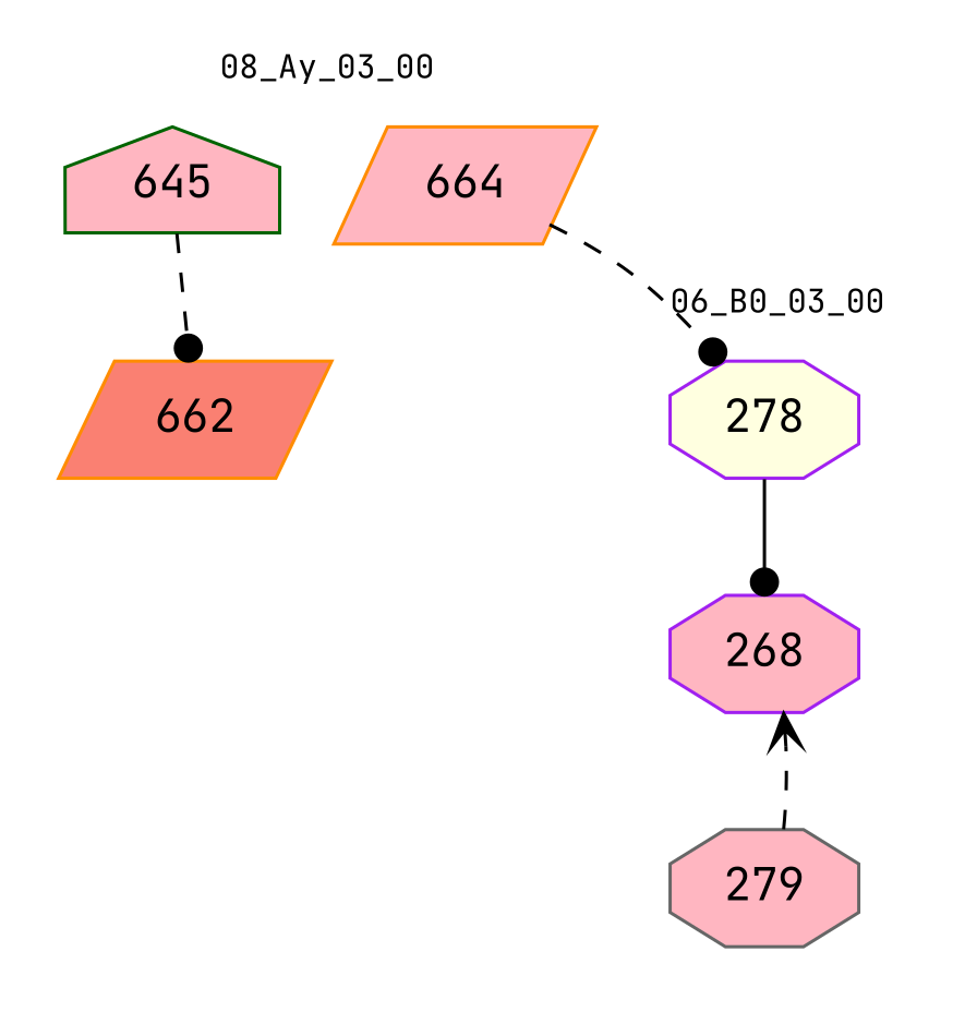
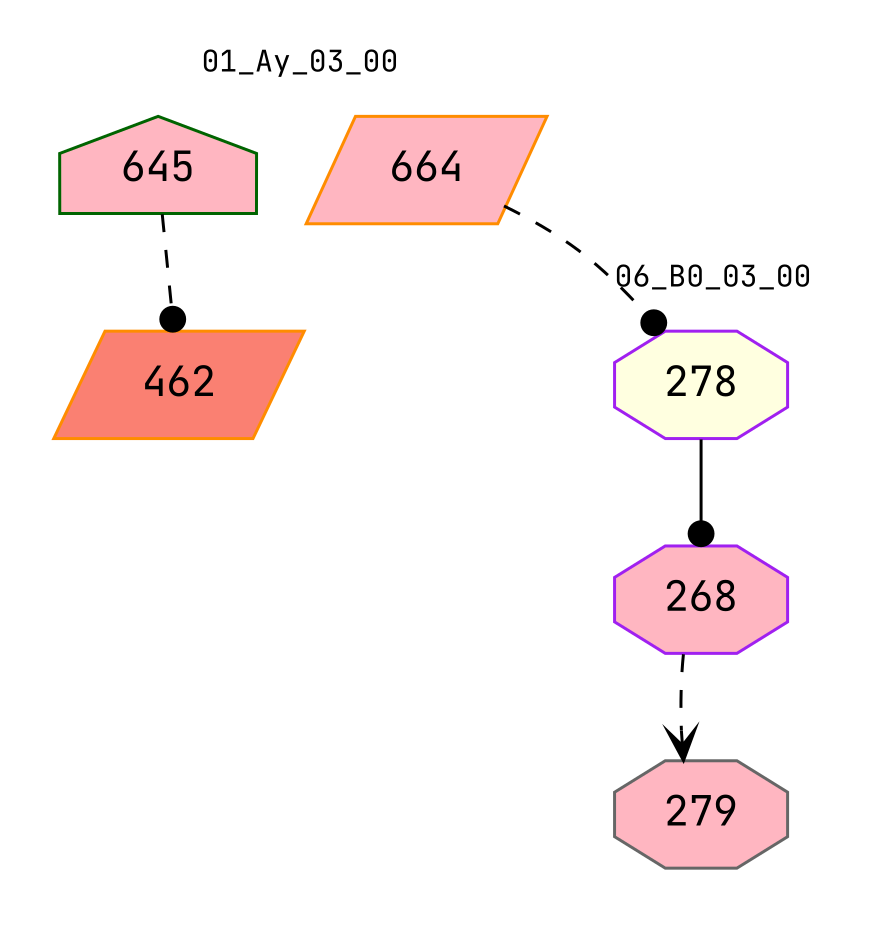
  digraph {
    fontname="JetBrains Mono"
    node [color=darkorange fillcolor=lightpink fontname="JetBrains Mono" shape=octagon style=filled]
    edge [arrowhead=dot color=black fontname="JetBrains Mono" style=dashed]
    n1 [label=664 shape=parallelogram]
    n2 [color=darkgreen label=645 shape=house]
-   n3 [fillcolor=salmon label=662 shape=parallelogram]
+   n3 [fillcolor=salmon label=462 shape=parallelogram]
    n4 [color=purple fillcolor=lightyellow label=278]
    n5 [color=purple label=268]
    n6 [color=gray40 label=279]
    subgraph cluster_1 {
      color=white
      fontsize=10
-     label="08_Ay_03_00"
+     label="01_Ay_03_00"
      n1
      n2
      n3
    }
    subgraph cluster_2 {
      color=white
      fontsize=10
      label="06_B0_03_00"
      n4
      n5
      n6
    }
    n1 -> n4
    n2 -> n3
    n4 -> n5 [style=solid]
-   n6 -> n5 [arrowhead=vee]
+   n5 -> n6 [arrowhead=vee]
  }
